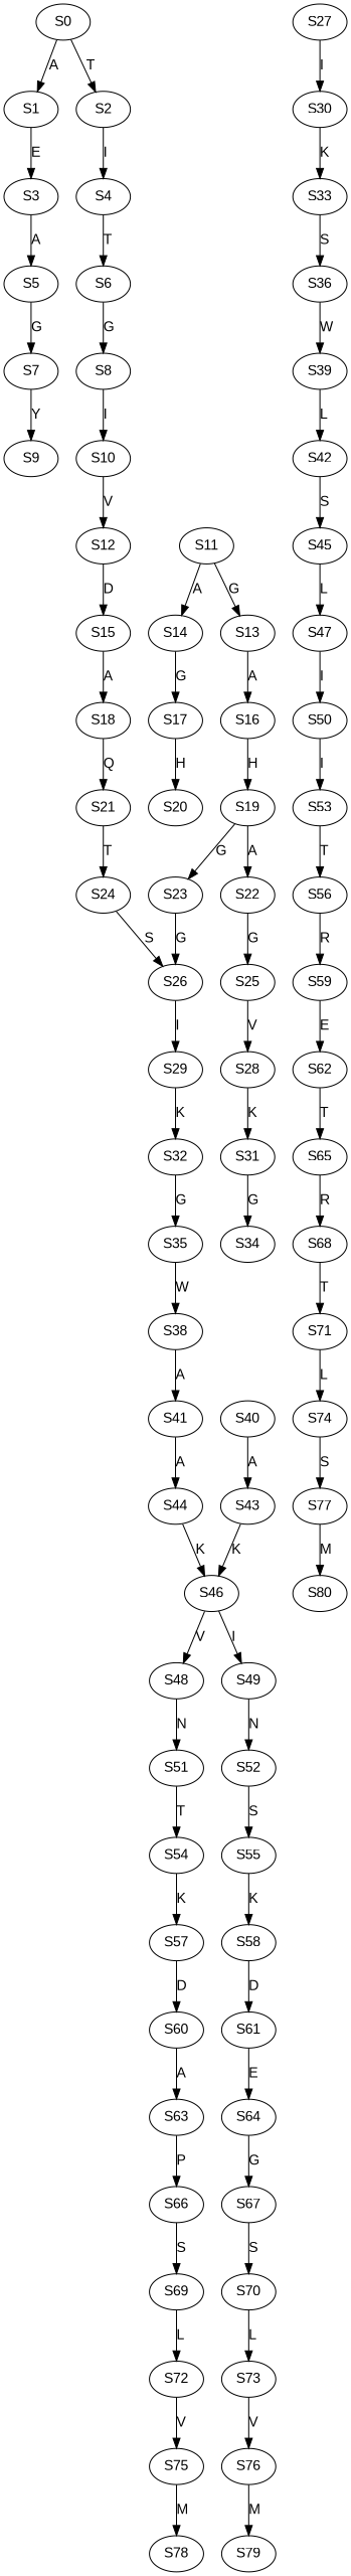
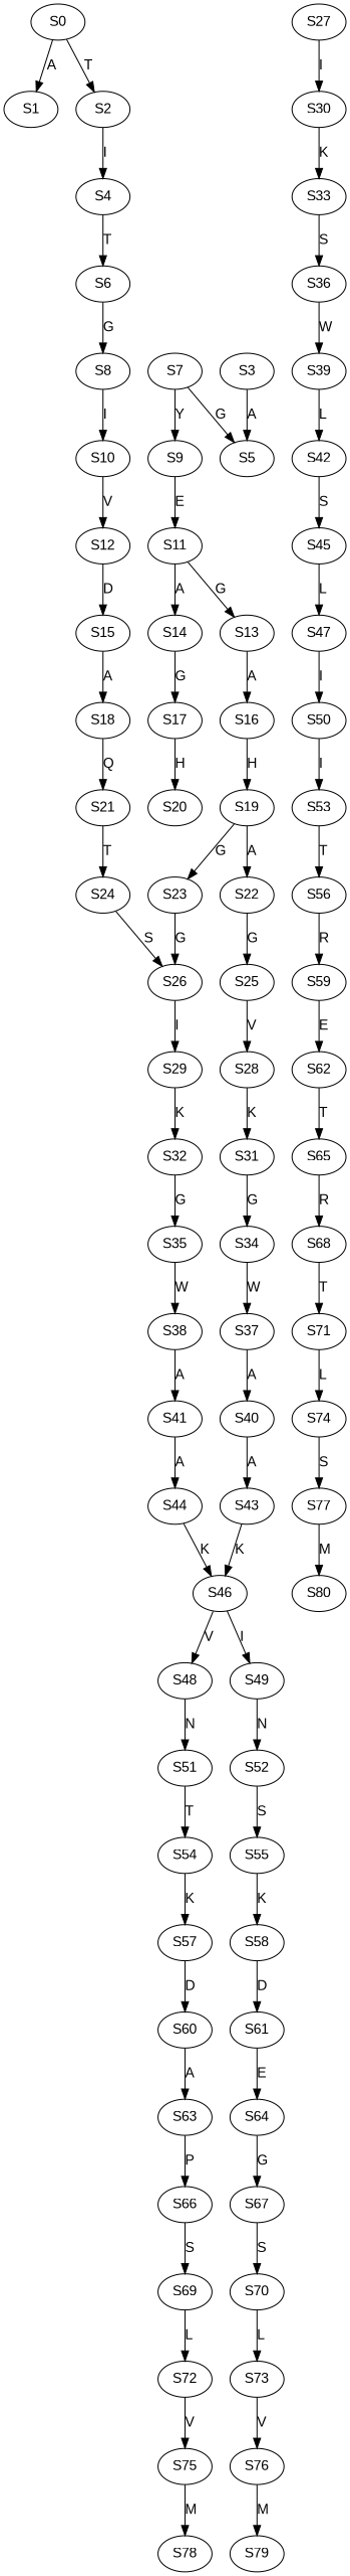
  strict digraph {
    fontname="Liberation Sans"
    node [fontname="Liberation Sans"]
    edge [fontname="Liberation Sans"]
    S0
    S1
    S2
    S3
    S4
    S5
    S6
    S7
    S8
    S9
    S10
    S11
    S12
    S13
    S14
    S15
    S16
    S17
    S18
    S19
    S20
    S21
    S22
    S23
    S24
    S25
    S26
    S28
    S29
    S27
    S30
    S31
    S32
    S33
    S34
    S35
    S36
+   S37
    S38
    S39
    S40
    S41
    S42
    S43
    S44
    S45
    S46
    S47
    S48
    S49
    S50
    S51
    S52
    S53
    S54
    S55
    S56
    S57
    S58
    S59
    S60
    S61
    S62
    S63
    S64
    S65
    S66
    S67
    S68
    S69
    S70
    S71
    S72
    S73
    S74
    S75
    S76
    S77
    S78
    S79
    S80
    S0 -> S1 [label=A]
    S0 -> S2 [label=T]
-   S1 -> S3 [label=E]
    S2 -> S4 [label=I]
    S3 -> S5 [label=A]
    S4 -> S6 [label=T]
-   S5 -> S7 [label=G]
+   S7 -> S5 [label=G]
    S6 -> S8 [label=G]
    S7 -> S9 [label=Y]
    S8 -> S10 [label=I]
+   S9 -> S11 [label=E]
    S10 -> S12 [label=V]
    S11 -> S13 [label=G]
    S11 -> S14 [label=A]
    S12 -> S15 [label=D]
    S13 -> S16 [label=A]
    S14 -> S17 [label=G]
    S15 -> S18 [label=A]
    S16 -> S19 [label=H]
    S17 -> S20 [label=H]
    S18 -> S21 [label=Q]
    S19 -> S22 [label=A]
    S19 -> S23 [label=G]
    S21 -> S24 [label=T]
    S22 -> S25 [label=G]
    S23 -> S26 [label=G]
    S24 -> S26 [label=S]
    S25 -> S28 [label=V]
    S26 -> S29 [label=I]
    S28 -> S31 [label=K]
    S29 -> S32 [label=K]
    S27 -> S30 [label=I]
    S30 -> S33 [label=K]
    S31 -> S34 [label=G]
    S32 -> S35 [label=G]
    S33 -> S36 [label=S]
+   S34 -> S37 [label=W]
    S35 -> S38 [label=W]
    S36 -> S39 [label=W]
+   S37 -> S40 [label=A]
    S38 -> S41 [label=A]
    S39 -> S42 [label=L]
    S40 -> S43 [label=A]
    S41 -> S44 [label=A]
    S42 -> S45 [label=S]
    S43 -> S46 [label=K]
    S44 -> S46 [label=K]
    S45 -> S47 [label=L]
    S46 -> S48 [label=V]
    S46 -> S49 [label=I]
    S47 -> S50 [label=I]
    S48 -> S51 [label=N]
    S49 -> S52 [label=N]
    S50 -> S53 [label=I]
    S51 -> S54 [label=T]
    S52 -> S55 [label=S]
    S53 -> S56 [label=T]
    S54 -> S57 [label=K]
    S55 -> S58 [label=K]
    S56 -> S59 [label=R]
    S57 -> S60 [label=D]
    S58 -> S61 [label=D]
    S59 -> S62 [label=E]
    S60 -> S63 [label=A]
    S61 -> S64 [label=E]
    S62 -> S65 [label=T]
    S63 -> S66 [label=P]
    S64 -> S67 [label=G]
    S65 -> S68 [label=R]
    S66 -> S69 [label=S]
    S67 -> S70 [label=S]
    S68 -> S71 [label=T]
    S69 -> S72 [label=L]
    S70 -> S73 [label=L]
    S71 -> S74 [label=L]
    S72 -> S75 [label=V]
    S73 -> S76 [label=V]
    S74 -> S77 [label=S]
    S75 -> S78 [label=M]
    S76 -> S79 [label=M]
    S77 -> S80 [label=M]
  }
